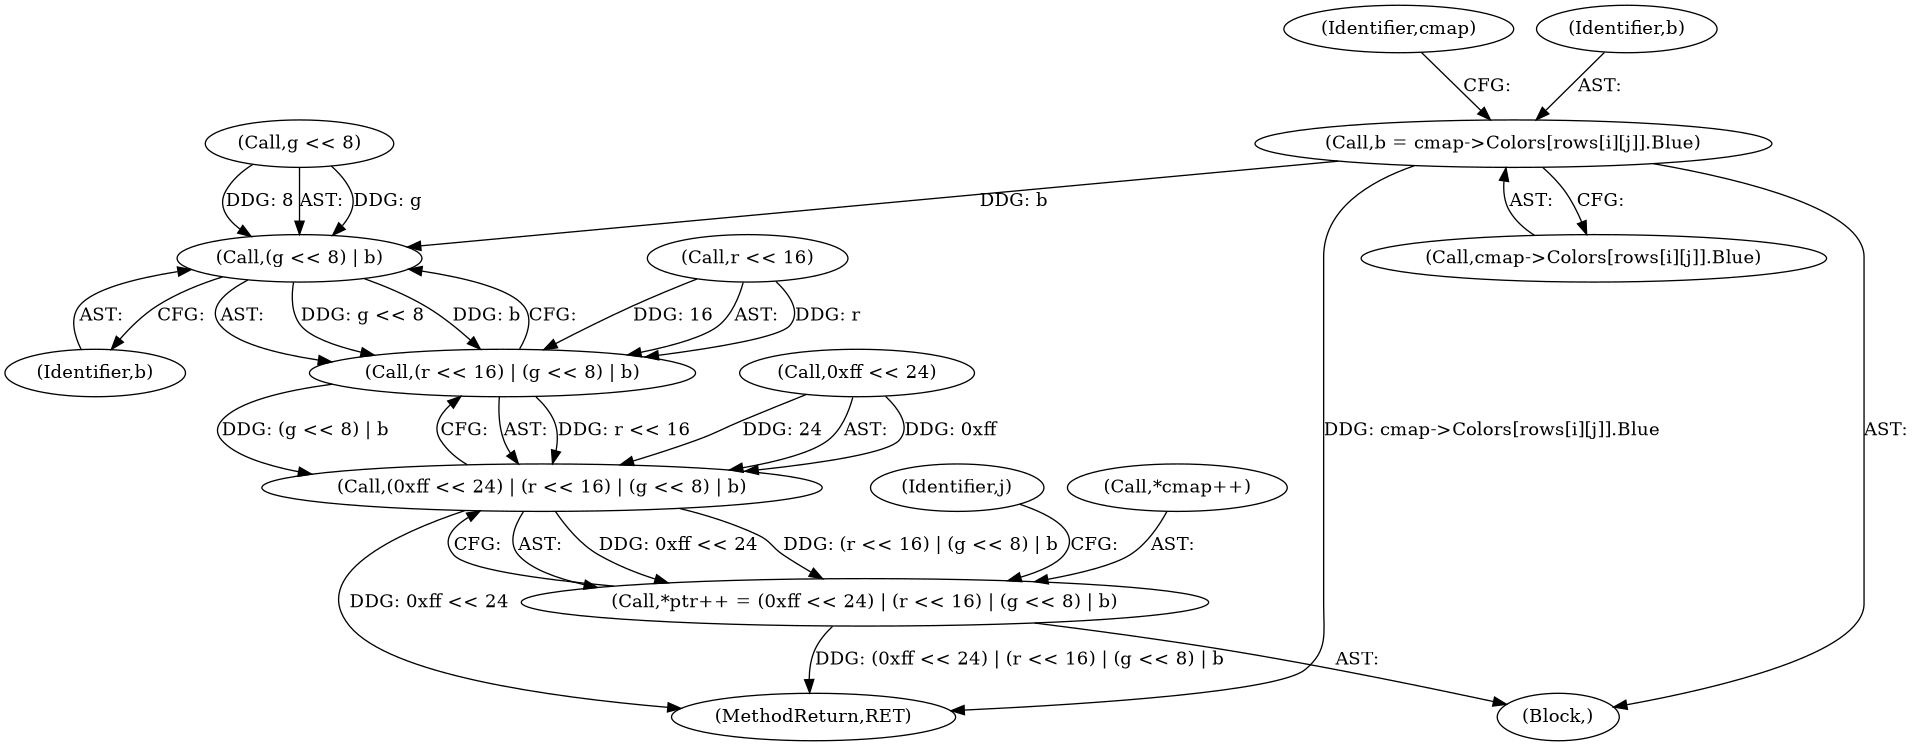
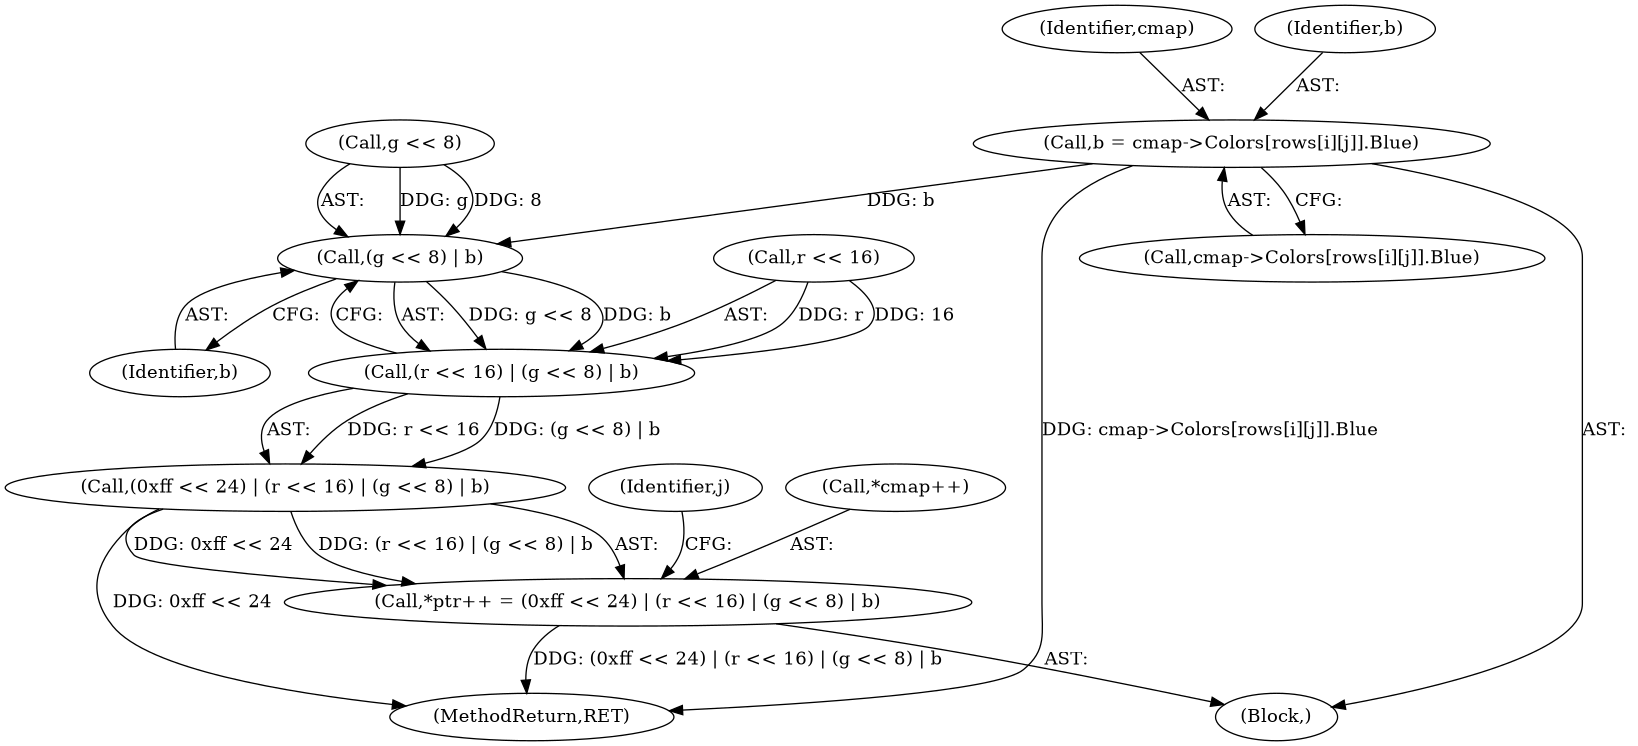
  digraph {
    n1 [label="(Call,b = cmap->Colors[rows[i][j]].Blue)"]
    n2 [label="(Call,(g << 8) | b)"]
    n3 [label="(Block,)"]
    n4 [label="(Call,cmap->Colors[rows[i][j]].Blue)"]
    n5 [label="(MethodReturn,RET)"]
    n6 [label="(Call,(r << 16) | (g << 8) | b)"]
    n7 [label="(Identifier,b)"]
    n8 [label="(Call,(0xff << 24) | (r << 16) | (g << 8) | b)"]
    n9 [label="(Call,*ptr++ = (0xff << 24) | (r << 16) | (g << 8) | b)"]
    n10 [label="(Call,g << 8)"]
    n11 [label="(Identifier,j)"]
    n12 [label="(Identifier,cmap)"]
-   n13 [label="(Call,0xff << 24)"]
    n14 [label="(Call,*cmap++)"]
    n15 [label="(Identifier,b)"]
    n16 [label="(Call,r << 16)"]
    n1 -> n2 [label="DDG: b"]
    n1 -> n3 [label="AST: "]
    n1 -> n4 [label="CFG: "]
    n1 -> n5 [label="DDG: cmap->Colors[rows[i][j]].Blue"]
    n2 -> n6 [label="AST: "]
    n2 -> n6 [label="DDG: g << 8"]
    n2 -> n6 [label="DDG: b"]
    n2 -> n7 [label="CFG: "]
    n4 -> n1 [label="AST: "]
    n6 -> n2 [label="CFG: "]
    n6 -> n8 [label="AST: "]
    n6 -> n8 [label="DDG: r << 16"]
    n6 -> n8 [label="DDG: (g << 8) | b"]
    n7 -> n2 [label="AST: "]
    n8 -> n5 [label="DDG: 0xff << 24"]
-   n8 -> n6 [label="CFG: "]
    n8 -> n9 [label="AST: "]
    n8 -> n9 [label="DDG: 0xff << 24"]
    n8 -> n9 [label="DDG: (r << 16) | (g << 8) | b"]
    n9 -> n3 [label="AST: "]
    n9 -> n5 [label="DDG: (0xff << 24) | (r << 16) | (g << 8) | b"]
-   n9 -> n8 [label="CFG: "]
    n10 -> n2 [label="AST: "]
    n10 -> n2 [label="DDG: g"]
    n10 -> n2 [label="DDG: 8"]
    n11 -> n9 [label="CFG: "]
-   n12 -> n1 [label="CFG: "]
-   n13 -> n8 [label="AST: "]
-   n13 -> n8 [label="DDG: 0xff"]
-   n13 -> n8 [label="DDG: 24"]
+   n12 -> n1 [label="AST: "]
    n14 -> n9 [label="AST: "]
    n15 -> n1 [label="AST: "]
    n16 -> n6 [label="AST: "]
    n16 -> n6 [label="DDG: r"]
    n16 -> n6 [label="DDG: 16"]
  }
